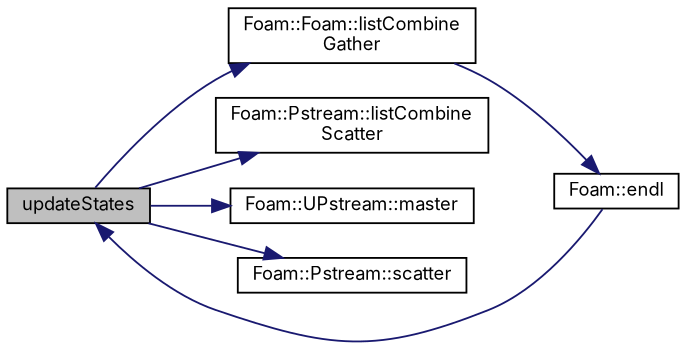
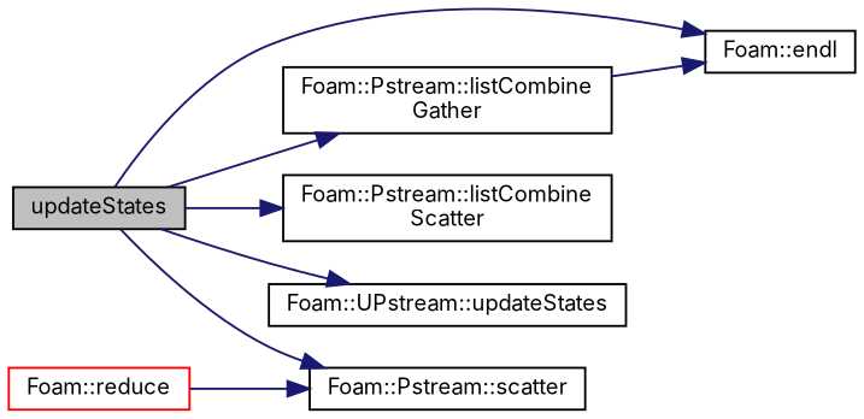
  digraph {
    fontname=Inter
    rankdir=LR
    node [color=black fontname=Inter fontsize=10 shape=record]
    edge [color=midnightblue fontname=Inter fontsize=10 labelfontname=Helvetica labelfontsize=10 style=solid]
    n1 [fillcolor=grey75 fontcolor=black height=0.2 label=updateStates style=filled width=0.4]
    n2 [height=0.2 label="Foam::endl" width=0.4]
-   n3 [height=0.2 label="Foam::Foam::listCombine\lGather" width=0.4]
+   n3 [height=0.2 label="Foam::Pstream::listCombine\lGather" width=0.4]
    n4 [height=0.2 label="Foam::Pstream::listCombine\lScatter" width=0.4]
-   n5 [height=0.2 label="Foam::UPstream::master" width=0.4]
+   n5 [height=0.2 label="Foam::UPstream::updateStates" width=0.4]
    n6 [height=0.2 label="Foam::Pstream::scatter" width=0.4]
-   n2 -> n1
+   n7 [color=red height=0.2 label="Foam::reduce" width=0.4]
+   n1 -> n2
    n1 -> n3
    n1 -> n4
    n1 -> n5
    n1 -> n6
    n3 -> n2
+   n7 -> n6
  }
